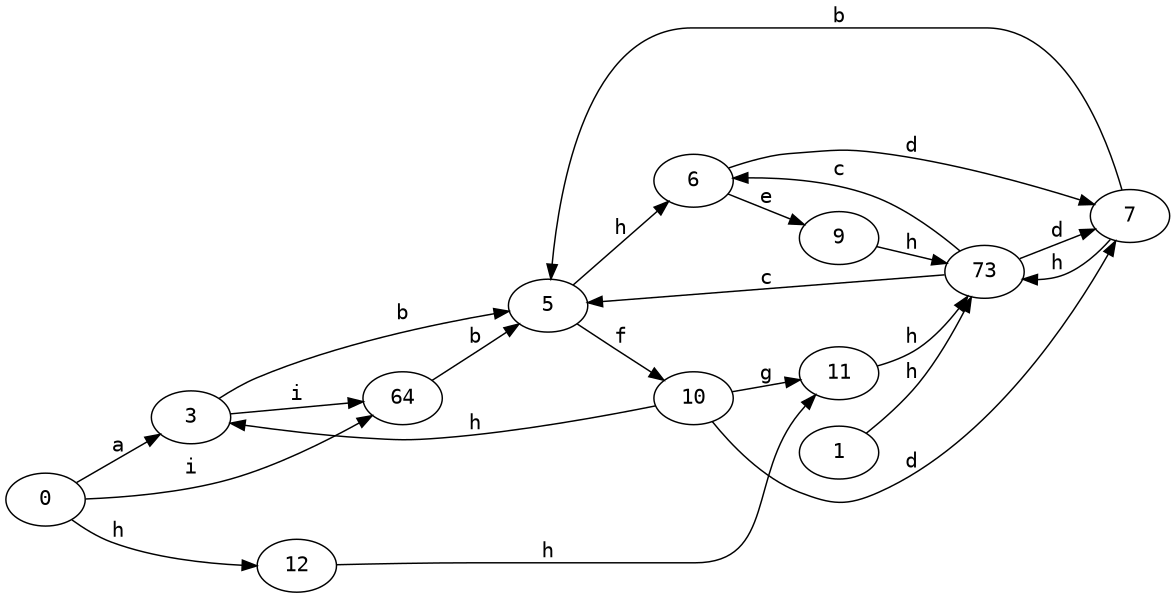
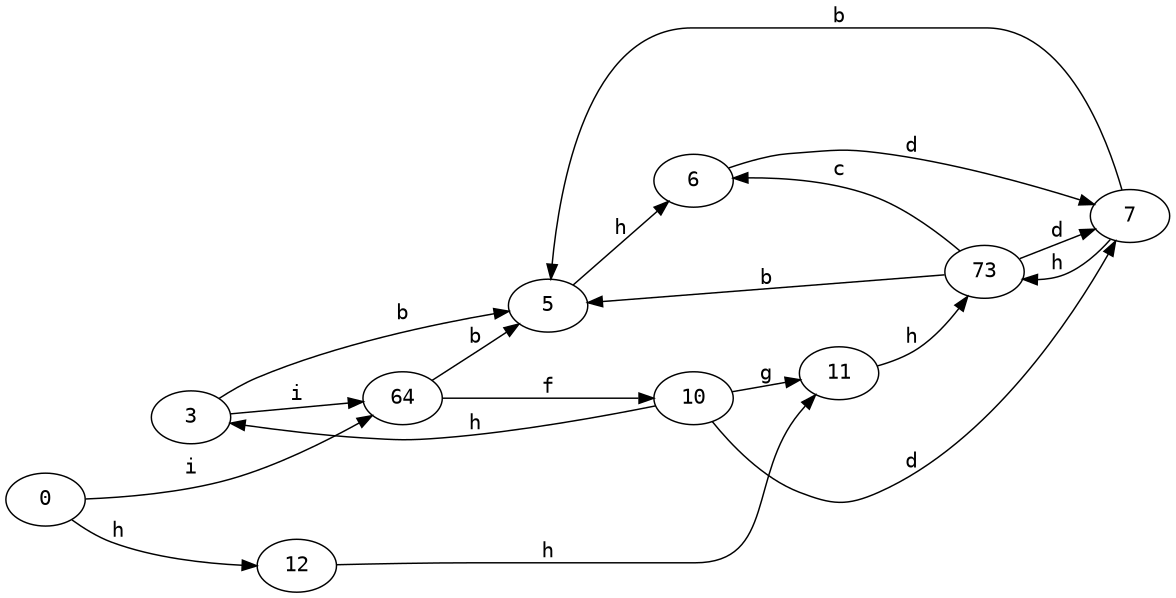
  strict digraph {
    fontname="DejaVu Sans Mono"
    rankdir=LR
    node [fontname="DejaVu Sans Mono"]
    edge [fontname="DejaVu Sans Mono"]
    3
    5
    n3 [label=64]
    n4 [label=73]
-   9
    11
    6
    10
    7
    0
    12
-   1
    3 -> 5 [label=b]
    3 -> n3 [label=i]
    5 -> 6 [label=h]
    n3 -> 5 [label=b]
-   5 -> 10 [label=f]
-   n4 -> 5 [label=c]
+   n3 -> 10 [label=f]
+   n4 -> 5 [label=b]
    n4 -> 6 [label=c]
    n4 -> 7 [label=d]
-   9 -> n4 [label=h]
    11 -> n4 [label=h]
-   6 -> 9 [label=e]
    6 -> 7 [label=d]
    10 -> 3 [label=h]
    10 -> 11 [label=g]
    10 -> 7 [label=d]
    7 -> 5 [label=b]
    7 -> n4 [label=h]
-   0 -> 3 [label=a]
    0 -> n3 [label=i]
    0 -> 12 [label=h]
    12 -> 11 [label=h]
-   1 -> n4 [label=h]
  }
